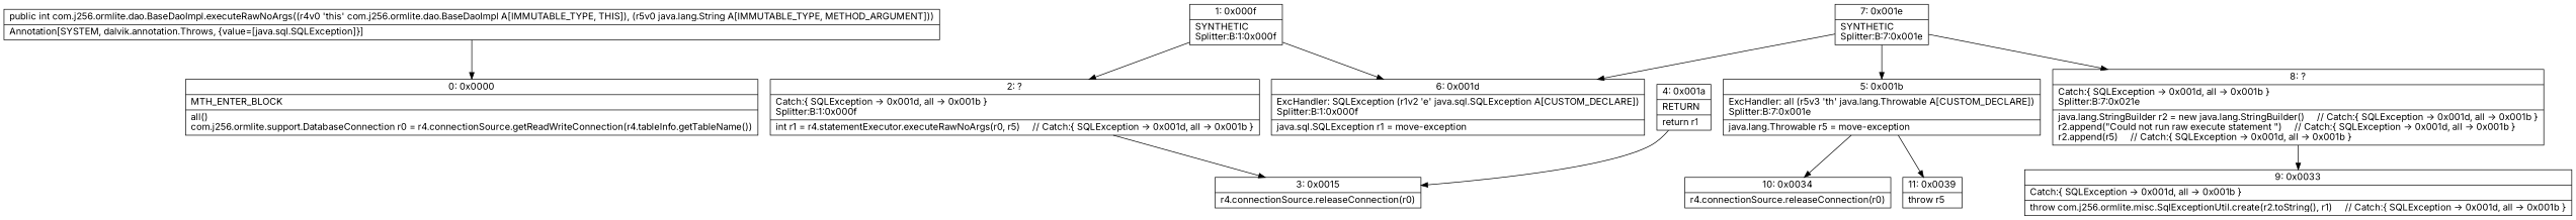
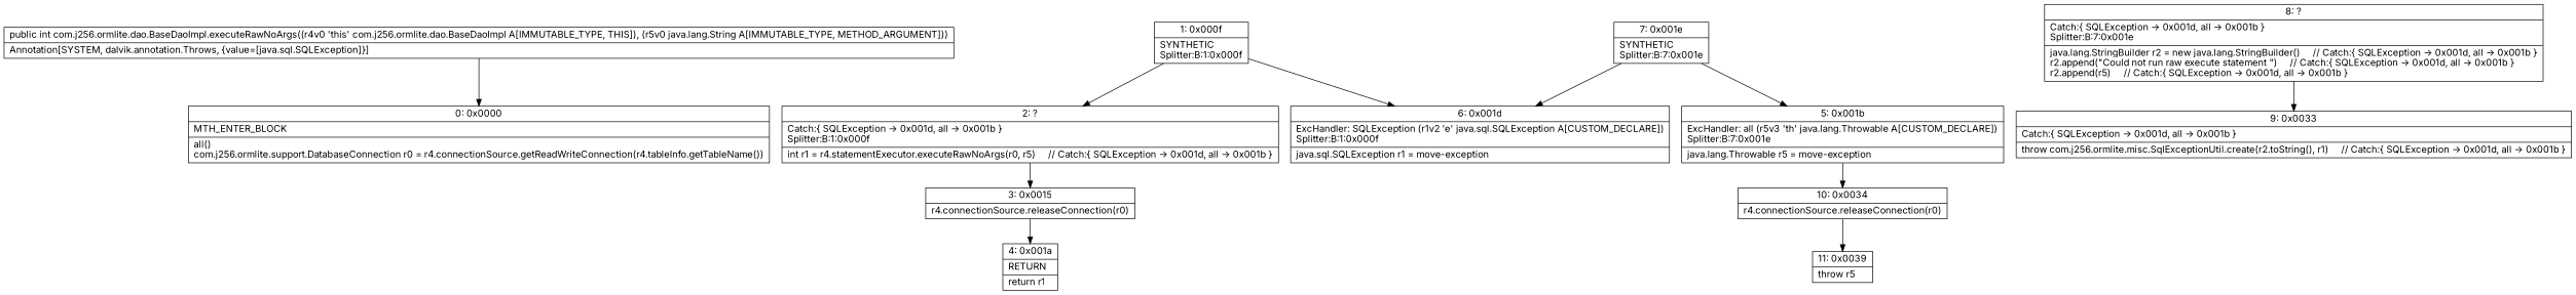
  digraph {
    fontname=Inter
    node [fontname=Inter shape=record]
    edge [fontname=Inter]
    n1 [label="{0\:\ 0x0000|MTH_ENTER_BLOCK\l|all()\lcom.j256.ormlite.support.DatabaseConnection r0 = r4.connectionSource.getReadWriteConnection(r4.tableInfo.getTableName())\l}"]
    n2 [label="{1\:\ 0x000f|SYNTHETIC\lSplitter:B:1:0x000f\l}"]
    n3 [label="{2\:\ ?|Catch:\{ SQLException \-\> 0x001d, all \-\> 0x001b \}\lSplitter:B:1:0x000f\l|int r1 = r4.statementExecutor.executeRawNoArgs(r0, r5)     \/\/ Catch:\{ SQLException \-\> 0x001d, all \-\> 0x001b \}\l}"]
    n4 [label="{6\:\ 0x001d|ExcHandler: SQLException (r1v2 'e' java.sql.SQLException A[CUSTOM_DECLARE])\lSplitter:B:1:0x000f\l|java.sql.SQLException r1 = move\-exception\l}"]
    n5 [label="{3\:\ 0x0015|r4.connectionSource.releaseConnection(r0)\l}"]
    n6 [label="{4\:\ 0x001a|RETURN\l|return r1\l}"]
    n7 [label="{5\:\ 0x001b|ExcHandler: all (r5v3 'th' java.lang.Throwable A[CUSTOM_DECLARE])\lSplitter:B:7:0x001e\l|java.lang.Throwable r5 = move\-exception\l}"]
    n8 [label="{10\:\ 0x0034|r4.connectionSource.releaseConnection(r0)\l}"]
    n9 [label="{11\:\ 0x0039|throw r5\l}"]
    n10 [label="{7\:\ 0x001e|SYNTHETIC\lSplitter:B:7:0x001e\l}"]
-   n11 [label="{8\:\ ?|Catch:\{ SQLException \-\> 0x001d, all \-\> 0x001b \}\lSplitter:B:7:0x021e\l|java.lang.StringBuilder r2 = new java.lang.StringBuilder()     \/\/ Catch:\{ SQLException \-\> 0x001d, all \-\> 0x001b \}\lr2.append(\"Could not run raw execute statement \")     \/\/ Catch:\{ SQLException \-\> 0x001d, all \-\> 0x001b \}\lr2.append(r5)     \/\/ Catch:\{ SQLException \-\> 0x001d, all \-\> 0x001b \}\l}"]
+   n11 [label="{8\:\ ?|Catch:\{ SQLException \-\> 0x001d, all \-\> 0x001b \}\lSplitter:B:7:0x001e\l|java.lang.StringBuilder r2 = new java.lang.StringBuilder()     \/\/ Catch:\{ SQLException \-\> 0x001d, all \-\> 0x001b \}\lr2.append(\"Could not run raw execute statement \")     \/\/ Catch:\{ SQLException \-\> 0x001d, all \-\> 0x001b \}\lr2.append(r5)     \/\/ Catch:\{ SQLException \-\> 0x001d, all \-\> 0x001b \}\l}"]
    n12 [label="{9\:\ 0x0033|Catch:\{ SQLException \-\> 0x001d, all \-\> 0x001b \}\l|throw com.j256.ormlite.misc.SqlExceptionUtil.create(r2.toString(), r1)     \/\/ Catch:\{ SQLException \-\> 0x001d, all \-\> 0x001b \}\l}"]
    n13 [label="{public int com.j256.ormlite.dao.BaseDaoImpl.executeRawNoArgs((r4v0 'this' com.j256.ormlite.dao.BaseDaoImpl A[IMMUTABLE_TYPE, THIS]), (r5v0 java.lang.String A[IMMUTABLE_TYPE, METHOD_ARGUMENT]))  | Annotation[SYSTEM, dalvik.annotation.Throws, \{value=[java.sql.SQLException]\}]\l}"]
    n2 -> n3
    n2 -> n4
    n3 -> n5
-   n6 -> n5
+   n5 -> n6
    n7 -> n8
-   n7 -> n9
+   n8 -> n9
    n10 -> n4
    n10 -> n7
-   n10 -> n11
    n11 -> n12
    n13 -> n1
  }
